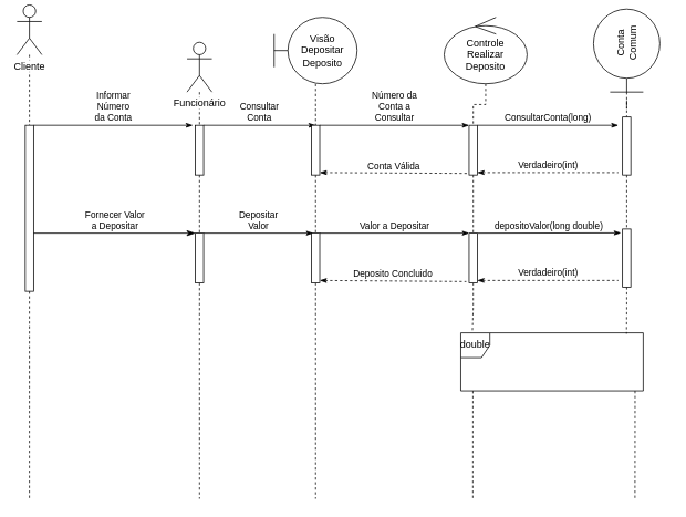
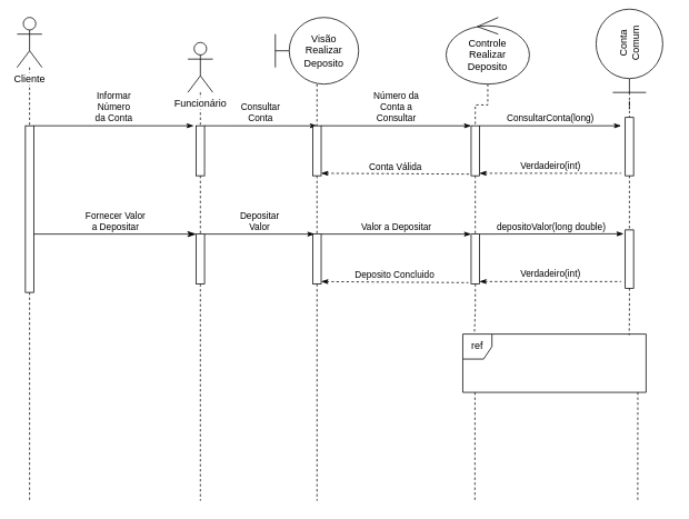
  <mxCell id="0" />
  <mxCell id="1" parent="0" />
  <mxCell id="2" value="" style="edgeStyle=orthogonalEdgeStyle;rounded=0;orthogonalLoop=1;jettySize=auto;html=1;dashed=1;startArrow=none;startFill=0;endArrow=none;endFill=0;" parent="1" source="3" target="13" edge="1"><mxGeometry relative="1" as="geometry" /></mxCell>
- <mxCell id="3" value="Cliente" style="shape=umlActor;verticalLabelPosition=bottom;labelBackgroundColor=#ffffff;verticalAlign=top;html=1;" parent="1" vertex="1"><mxGeometry x="20" y="5" width="30" height="60" as="geometry" /></mxCell>
+ <mxCell id="3" value="Cliente" style="shape=umlActor;verticalLabelPosition=bottom;labelBackgroundColor=#ffffff;verticalAlign=top;html=1;" parent="1" vertex="1"><mxGeometry x="20" y="20" width="30" height="60" as="geometry" /></mxCell>
  <mxCell id="4" value="" style="edgeStyle=orthogonalEdgeStyle;rounded=0;orthogonalLoop=1;jettySize=auto;html=1;dashed=1;startArrow=none;startFill=0;endArrow=none;endFill=0;" parent="1" source="5" edge="1"><mxGeometry relative="1" as="geometry"><mxPoint x="240" y="160" as="targetPoint" /></mxGeometry></mxCell>
  <mxCell id="5" value="Funcionário" style="shape=umlActor;verticalLabelPosition=bottom;labelBackgroundColor=#ffffff;verticalAlign=top;html=1;" parent="1" vertex="1"><mxGeometry x="225" y="50" width="30" height="60" as="geometry" /></mxCell>
  <mxCell id="6" value="" style="edgeStyle=orthogonalEdgeStyle;rounded=0;orthogonalLoop=1;jettySize=auto;html=1;dashed=1;startArrow=none;startFill=0;endArrow=none;endFill=0;" parent="1" source="7" target="23" edge="1"><mxGeometry relative="1" as="geometry" /></mxCell>
- <mxCell id="7" value="&lt;div&gt;Visão&lt;/div&gt;&lt;div&gt;Depositar&lt;/div&gt;&lt;div&gt;Deposito&lt;/div&gt;" style="shape=umlBoundary;whiteSpace=wrap;html=1;" parent="1" vertex="1"><mxGeometry x="330" y="20" width="100" height="80" as="geometry" /></mxCell>
+ <mxCell id="7" value="&lt;div&gt;Visão&lt;/div&gt;&lt;div&gt;Realizar&lt;/div&gt;&lt;div&gt;Deposito&lt;/div&gt;" style="shape=umlBoundary;whiteSpace=wrap;html=1;" parent="1" vertex="1"><mxGeometry x="330" y="20" width="100" height="80" as="geometry" /></mxCell>
  <mxCell id="8" value="" style="edgeStyle=orthogonalEdgeStyle;rounded=0;orthogonalLoop=1;jettySize=auto;html=1;startArrow=none;startFill=0;endArrow=none;endFill=0;dashed=1;" parent="1" source="9" target="31" edge="1"><mxGeometry relative="1" as="geometry" /></mxCell>
  <mxCell id="9" value="&lt;div&gt;Controle&lt;/div&gt;&lt;div&gt;Realizar&lt;/div&gt;&lt;div&gt;Deposito&lt;br&gt;&lt;/div&gt;" style="ellipse;shape=umlControl;whiteSpace=wrap;html=1;" parent="1" vertex="1"><mxGeometry x="535" y="20" width="100" height="80" as="geometry" /></mxCell>
  <mxCell id="10" value="" style="edgeStyle=orthogonalEdgeStyle;rounded=0;orthogonalLoop=1;jettySize=auto;html=1;dashed=1;startArrow=none;startFill=0;endArrow=none;endFill=0;" parent="1" source="11" target="39" edge="1"><mxGeometry relative="1" as="geometry" /></mxCell>
  <mxCell id="11" value="&lt;div&gt;Conta&lt;/div&gt;&lt;div&gt;Comum&lt;/div&gt;" style="shape=umlBoundary;whiteSpace=wrap;html=1;rotation=270;direction=east;" parent="1" vertex="1"><mxGeometry x="705" y="20" width="100" height="80" as="geometry" /></mxCell>
  <mxCell id="12" value="" style="edgeStyle=orthogonalEdgeStyle;rounded=0;orthogonalLoop=1;jettySize=auto;html=1;dashed=1;startArrow=none;startFill=0;endArrow=none;endFill=0;" parent="1" source="13" edge="1"><mxGeometry relative="1" as="geometry"><mxPoint x="35" y="600" as="targetPoint" /></mxGeometry></mxCell>
  <mxCell id="13" value="" style="html=1;points=[];perimeter=orthogonalPerimeter;" parent="1" vertex="1"><mxGeometry x="30" y="150" width="10" height="200" as="geometry" /></mxCell>
  <mxCell id="14" value="&lt;div&gt;Informar&lt;/div&gt;&lt;div&gt;Número&lt;/div&gt;&lt;div&gt;da Conta&lt;/div&gt;" style="html=1;verticalAlign=bottom;endArrow=none;entryX=1;entryY=0;startArrow=classicThin;startFill=1;endFill=0;" parent="1" target="13" edge="1"><mxGeometry relative="1" as="geometry"><mxPoint x="232" y="150" as="sourcePoint" /></mxGeometry></mxCell>
  <mxCell id="15" value="&lt;div&gt;Fornecer Valor&lt;/div&gt;&lt;div&gt;a Depositar&lt;/div&gt;" style="html=1;verticalAlign=bottom;endArrow=classicThin;endSize=8;endFill=1;entryX=0;entryY=0;entryDx=0;entryDy=0;entryPerimeter=0;" parent="1" target="20" edge="1"><mxGeometry relative="1" as="geometry"><mxPoint x="210" y="280" as="targetPoint" /><mxPoint x="40" y="280" as="sourcePoint" /></mxGeometry></mxCell>
  <mxCell id="16" value="" style="edgeStyle=orthogonalEdgeStyle;rounded=0;orthogonalLoop=1;jettySize=auto;html=1;dashed=1;startArrow=none;startFill=0;endArrow=none;endFill=0;" parent="1" source="17" target="20" edge="1"><mxGeometry relative="1" as="geometry" /></mxCell>
  <mxCell id="17" value="" style="html=1;points=[];perimeter=orthogonalPerimeter;" parent="1" vertex="1"><mxGeometry x="235" y="150" width="10" height="60" as="geometry" /></mxCell>
  <mxCell id="18" value="&lt;div&gt;Consultar&lt;/div&gt;&lt;div&gt;Conta&lt;br&gt;&lt;/div&gt;" style="html=1;verticalAlign=bottom;endArrow=none;entryX=1;entryY=0;exitX=0.5;exitY=0.001;exitDx=0;exitDy=0;exitPerimeter=0;startArrow=classicThin;startFill=1;endFill=0;" parent="1" source="23" target="17" edge="1"><mxGeometry relative="1" as="geometry"><mxPoint x="365" y="150" as="sourcePoint" /></mxGeometry></mxCell>
  <mxCell id="19" value="" style="edgeStyle=orthogonalEdgeStyle;rounded=0;orthogonalLoop=1;jettySize=auto;html=1;dashed=1;startArrow=none;startFill=0;endArrow=none;endFill=0;" parent="1" source="20" edge="1"><mxGeometry relative="1" as="geometry"><mxPoint x="240" y="600" as="targetPoint" /></mxGeometry></mxCell>
  <mxCell id="20" value="" style="html=1;points=[];perimeter=orthogonalPerimeter;" parent="1" vertex="1"><mxGeometry x="235" y="280" width="10" height="60" as="geometry" /></mxCell>
  <mxCell id="21" value="&lt;div&gt;Depositar&lt;/div&gt;&lt;div&gt;Valor&lt;br&gt;&lt;/div&gt;" style="html=1;verticalAlign=bottom;endArrow=none;entryX=1;entryY=0;startArrow=classicThin;startFill=1;endFill=0;" parent="1" target="20" edge="1"><mxGeometry relative="1" as="geometry"><mxPoint x="377" y="280" as="sourcePoint" /></mxGeometry></mxCell>
  <mxCell id="22" value="" style="edgeStyle=orthogonalEdgeStyle;rounded=0;orthogonalLoop=1;jettySize=auto;html=1;dashed=1;startArrow=none;startFill=0;endArrow=none;endFill=0;" parent="1" source="23" target="27" edge="1"><mxGeometry relative="1" as="geometry" /></mxCell>
  <mxCell id="23" value="" style="html=1;points=[];perimeter=orthogonalPerimeter;" parent="1" vertex="1"><mxGeometry x="375" y="150" width="10" height="60" as="geometry" /></mxCell>
  <mxCell id="24" value="&lt;div&gt;Número da &lt;br&gt;&lt;/div&gt;&lt;div&gt;Conta a&lt;/div&gt;&lt;div&gt;Consultar&lt;br&gt;&lt;/div&gt;" style="html=1;verticalAlign=bottom;endArrow=none;entryX=1;entryY=0;exitX=0;exitY=0.001;exitDx=0;exitDy=0;exitPerimeter=0;startArrow=classicThin;startFill=1;endFill=0;" parent="1" source="31" target="23" edge="1"><mxGeometry relative="1" as="geometry"><mxPoint x="495" y="150" as="sourcePoint" /></mxGeometry></mxCell>
  <mxCell id="25" value="Conta Válida" style="html=1;verticalAlign=bottom;endArrow=none;endSize=8;exitX=1;exitY=0.95;entryX=-0.266;entryY=0.967;entryDx=0;entryDy=0;entryPerimeter=0;startArrow=classicThin;startFill=1;endFill=0;dashed=1;" parent="1" source="23" target="31" edge="1"><mxGeometry relative="1" as="geometry"><mxPoint x="495" y="207" as="targetPoint" /></mxGeometry></mxCell>
  <mxCell id="26" value="" style="edgeStyle=orthogonalEdgeStyle;rounded=0;orthogonalLoop=1;jettySize=auto;html=1;dashed=1;startArrow=none;startFill=0;endArrow=none;endFill=0;" parent="1" source="27" edge="1"><mxGeometry relative="1" as="geometry"><mxPoint x="380" y="600" as="targetPoint" /></mxGeometry></mxCell>
  <mxCell id="27" value="" style="html=1;points=[];perimeter=orthogonalPerimeter;" parent="1" vertex="1"><mxGeometry x="375" y="280" width="10" height="60" as="geometry" /></mxCell>
  <mxCell id="28" value="Valor a Depositar" style="html=1;verticalAlign=bottom;endArrow=none;entryX=1;entryY=0;startArrow=classicThin;startFill=1;endFill=0;" parent="1" target="27" edge="1"><mxGeometry relative="1" as="geometry"><mxPoint x="565" y="280" as="sourcePoint" /></mxGeometry></mxCell>
  <mxCell id="29" value="Deposito Concluido" style="html=1;verticalAlign=bottom;endArrow=none;endSize=8;exitX=1;exitY=0.95;entryX=-0.334;entryY=0.972;entryDx=0;entryDy=0;entryPerimeter=0;startArrow=classicThin;startFill=1;endFill=0;dashed=1;" parent="1" source="27" target="35" edge="1"><mxGeometry relative="1" as="geometry"><mxPoint x="495" y="337" as="targetPoint" /></mxGeometry></mxCell>
  <mxCell id="30" value="" style="edgeStyle=orthogonalEdgeStyle;rounded=0;orthogonalLoop=1;jettySize=auto;html=1;startArrow=none;startFill=0;endArrow=none;endFill=0;dashed=1;" parent="1" source="31" target="35" edge="1"><mxGeometry relative="1" as="geometry" /></mxCell>
  <mxCell id="31" value="" style="html=1;points=[];perimeter=orthogonalPerimeter;" parent="1" vertex="1"><mxGeometry x="565" y="150" width="10" height="60" as="geometry" /></mxCell>
  <mxCell id="32" value="ConsultarConta(long)" style="html=1;verticalAlign=bottom;endArrow=none;entryX=1;entryY=0;startArrow=classicThin;startFill=1;endFill=0;" parent="1" target="31" edge="1"><mxGeometry relative="1" as="geometry"><mxPoint x="745" y="150" as="sourcePoint" /></mxGeometry></mxCell>
  <mxCell id="33" value="Verdadeiro(int)" style="html=1;verticalAlign=bottom;endArrow=none;endSize=8;exitX=1;exitY=0.95;startArrow=classicThin;startFill=1;endFill=0;dashed=1;" parent="1" source="31" edge="1"><mxGeometry relative="1" as="geometry"><mxPoint x="745" y="207" as="targetPoint" /></mxGeometry></mxCell>
  <mxCell id="34" value="" style="edgeStyle=orthogonalEdgeStyle;rounded=0;orthogonalLoop=1;jettySize=auto;html=1;dashed=1;startArrow=none;startFill=0;endArrow=none;endFill=0;" parent="1" source="35" edge="1"><mxGeometry relative="1" as="geometry"><mxPoint x="569" y="398" as="targetPoint" /></mxGeometry></mxCell>
  <mxCell id="35" value="" style="html=1;points=[];perimeter=orthogonalPerimeter;" parent="1" vertex="1"><mxGeometry x="565" y="280" width="10" height="60" as="geometry" /></mxCell>
  <mxCell id="36" value="depositoValor(long double)" style="html=1;verticalAlign=bottom;endArrow=none;entryX=1;entryY=0;startArrow=classicThin;startFill=1;endFill=0;exitX=-0.197;exitY=0.067;exitDx=0;exitDy=0;exitPerimeter=0;" parent="1" source="41" target="35" edge="1"><mxGeometry relative="1" as="geometry"><mxPoint x="735" y="280" as="sourcePoint" /></mxGeometry></mxCell>
  <mxCell id="37" value="Verdadeiro(int)" style="html=1;verticalAlign=bottom;endArrow=none;endSize=8;startArrow=classicThin;startFill=1;endFill=0;dashed=1;" parent="1" edge="1"><mxGeometry relative="1" as="geometry"><mxPoint x="745" y="337" as="targetPoint" /><mxPoint x="575" y="337" as="sourcePoint" /></mxGeometry></mxCell>
  <mxCell id="38" value="" style="edgeStyle=orthogonalEdgeStyle;rounded=0;orthogonalLoop=1;jettySize=auto;html=1;dashed=1;startArrow=none;startFill=0;endArrow=none;endFill=0;" parent="1" source="39" target="41" edge="1"><mxGeometry relative="1" as="geometry" /></mxCell>
  <mxCell id="39" value="" style="html=1;points=[];perimeter=orthogonalPerimeter;" parent="1" vertex="1"><mxGeometry x="750" y="140" width="10" height="70" as="geometry" /></mxCell>
  <mxCell id="40" value="" style="edgeStyle=orthogonalEdgeStyle;rounded=0;orthogonalLoop=1;jettySize=auto;html=1;dashed=1;startArrow=none;startFill=0;endArrow=none;endFill=0;entryX=0.908;entryY=0.016;entryDx=0;entryDy=0;entryPerimeter=0;" parent="1" source="41" target="42" edge="1"><mxGeometry relative="1" as="geometry" /></mxCell>
  <mxCell id="41" value="" style="html=1;points=[];perimeter=orthogonalPerimeter;" parent="1" vertex="1"><mxGeometry x="750" y="275" width="10" height="70" as="geometry" /></mxCell>
- <mxCell id="42" value="double" style="shape=umlFrame;whiteSpace=wrap;html=1;width=35;height=30;" parent="1" vertex="1"><mxGeometry x="555" y="400" width="220" height="70" as="geometry" /></mxCell>
+ <mxCell id="42" value="ref" style="shape=umlFrame;whiteSpace=wrap;html=1;width=35;height=30;" parent="1" vertex="1"><mxGeometry x="555" y="400" width="220" height="70" as="geometry" /></mxCell>
  <mxCell id="43" value="" style="html=1;verticalAlign=bottom;endArrow=none;dashed=1;endSize=8;exitX=0.955;exitY=1;exitDx=0;exitDy=0;exitPerimeter=0;endFill=0;" parent="1" source="42" edge="1"><mxGeometry relative="1" as="geometry"><mxPoint x="775" y="510" as="sourcePoint" /><mxPoint x="765" y="600" as="targetPoint" /></mxGeometry></mxCell>
  <mxCell id="44" value="" style="html=1;verticalAlign=bottom;endArrow=none;dashed=1;endSize=8;exitX=0.955;exitY=1;exitDx=0;exitDy=0;exitPerimeter=0;endFill=0;" parent="1" edge="1"><mxGeometry relative="1" as="geometry"><mxPoint x="569.603" y="470.069" as="sourcePoint" /><mxPoint x="569.5" y="600" as="targetPoint" /></mxGeometry></mxCell>
